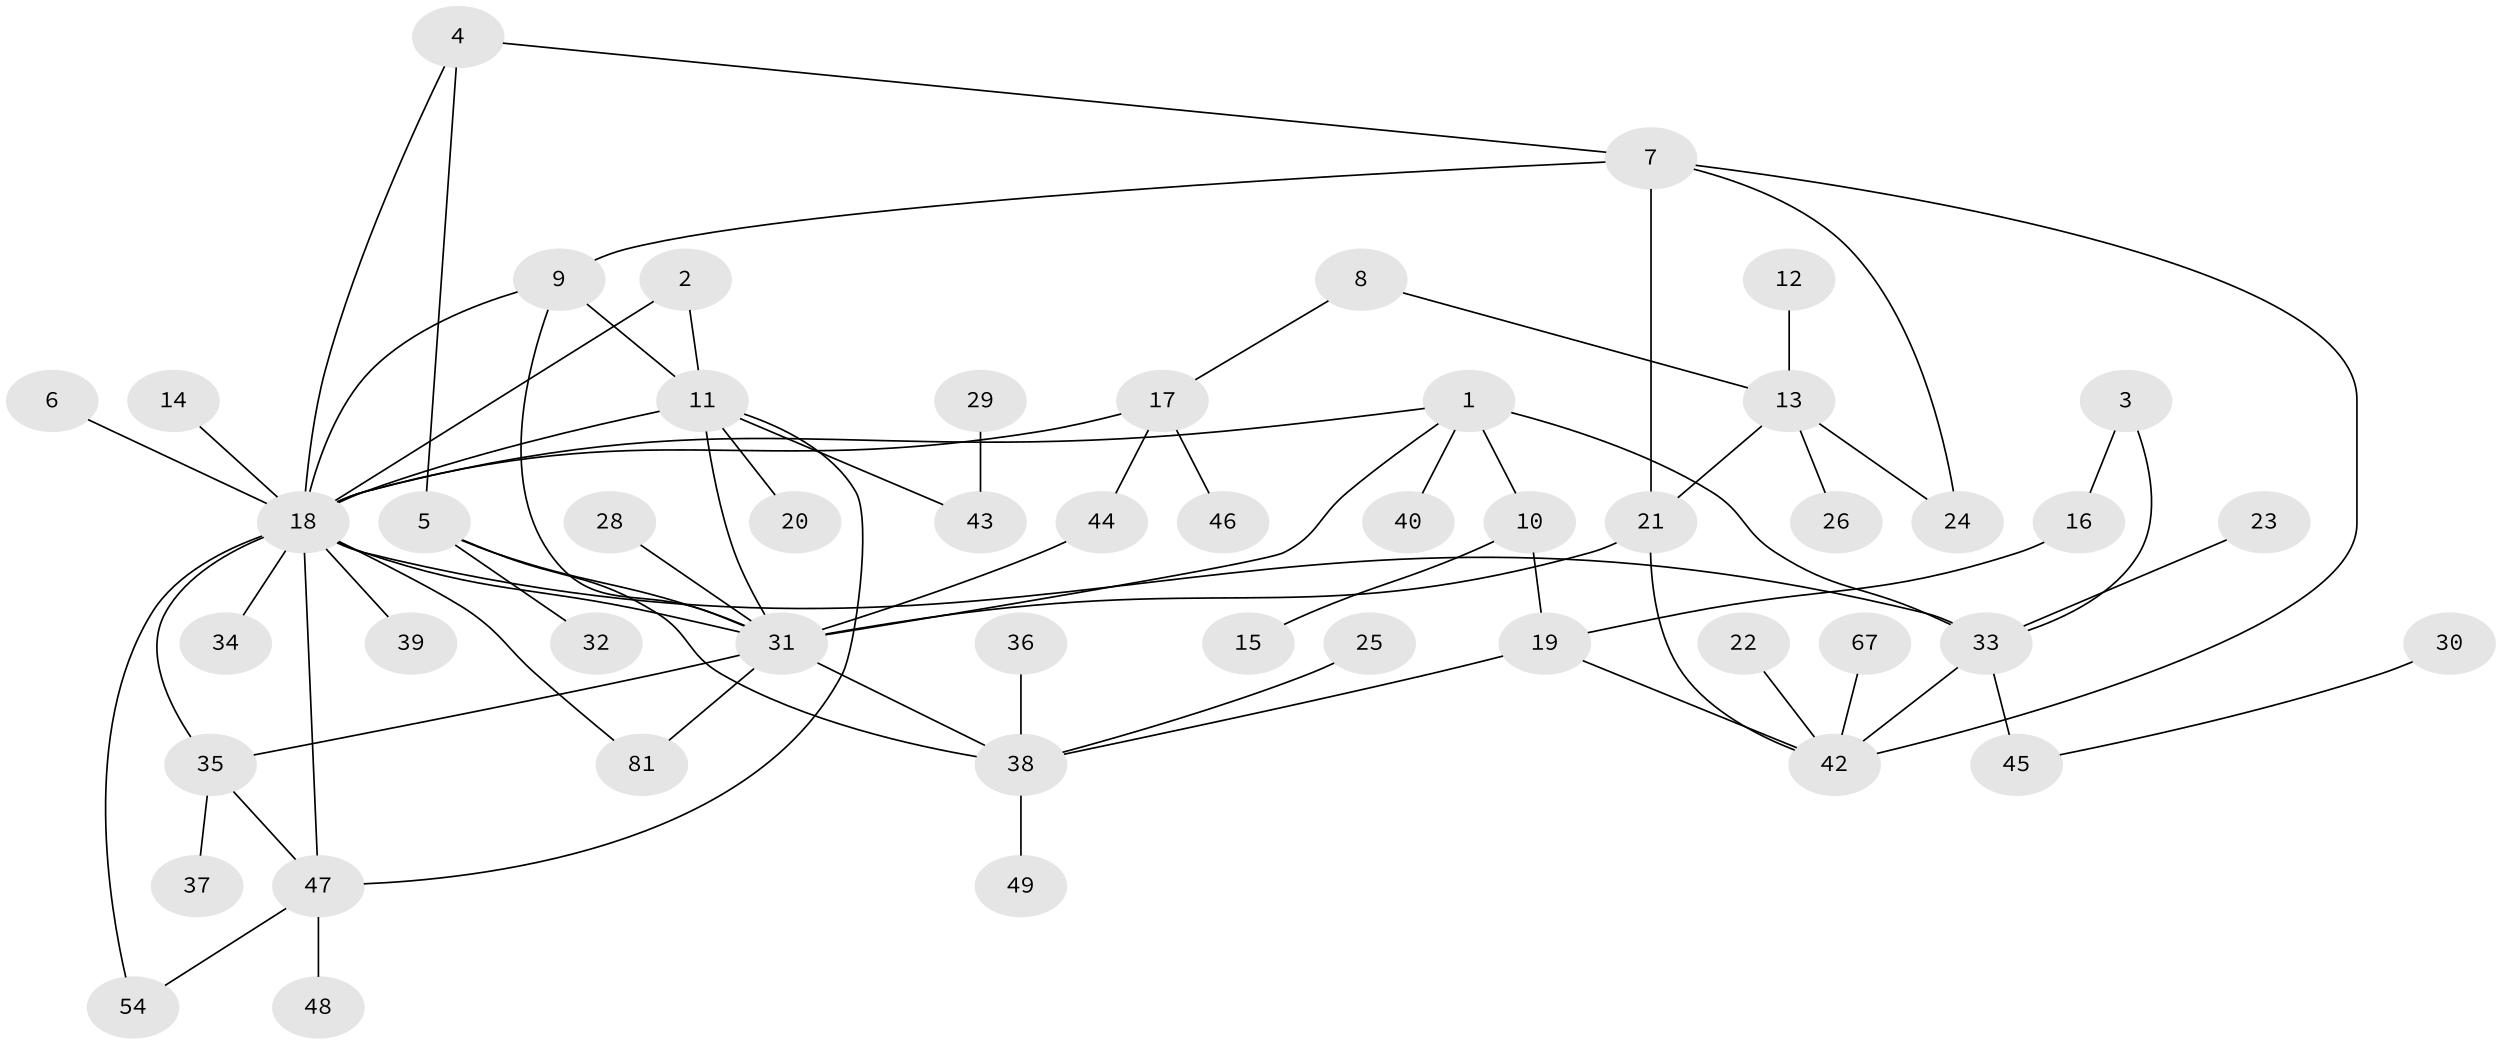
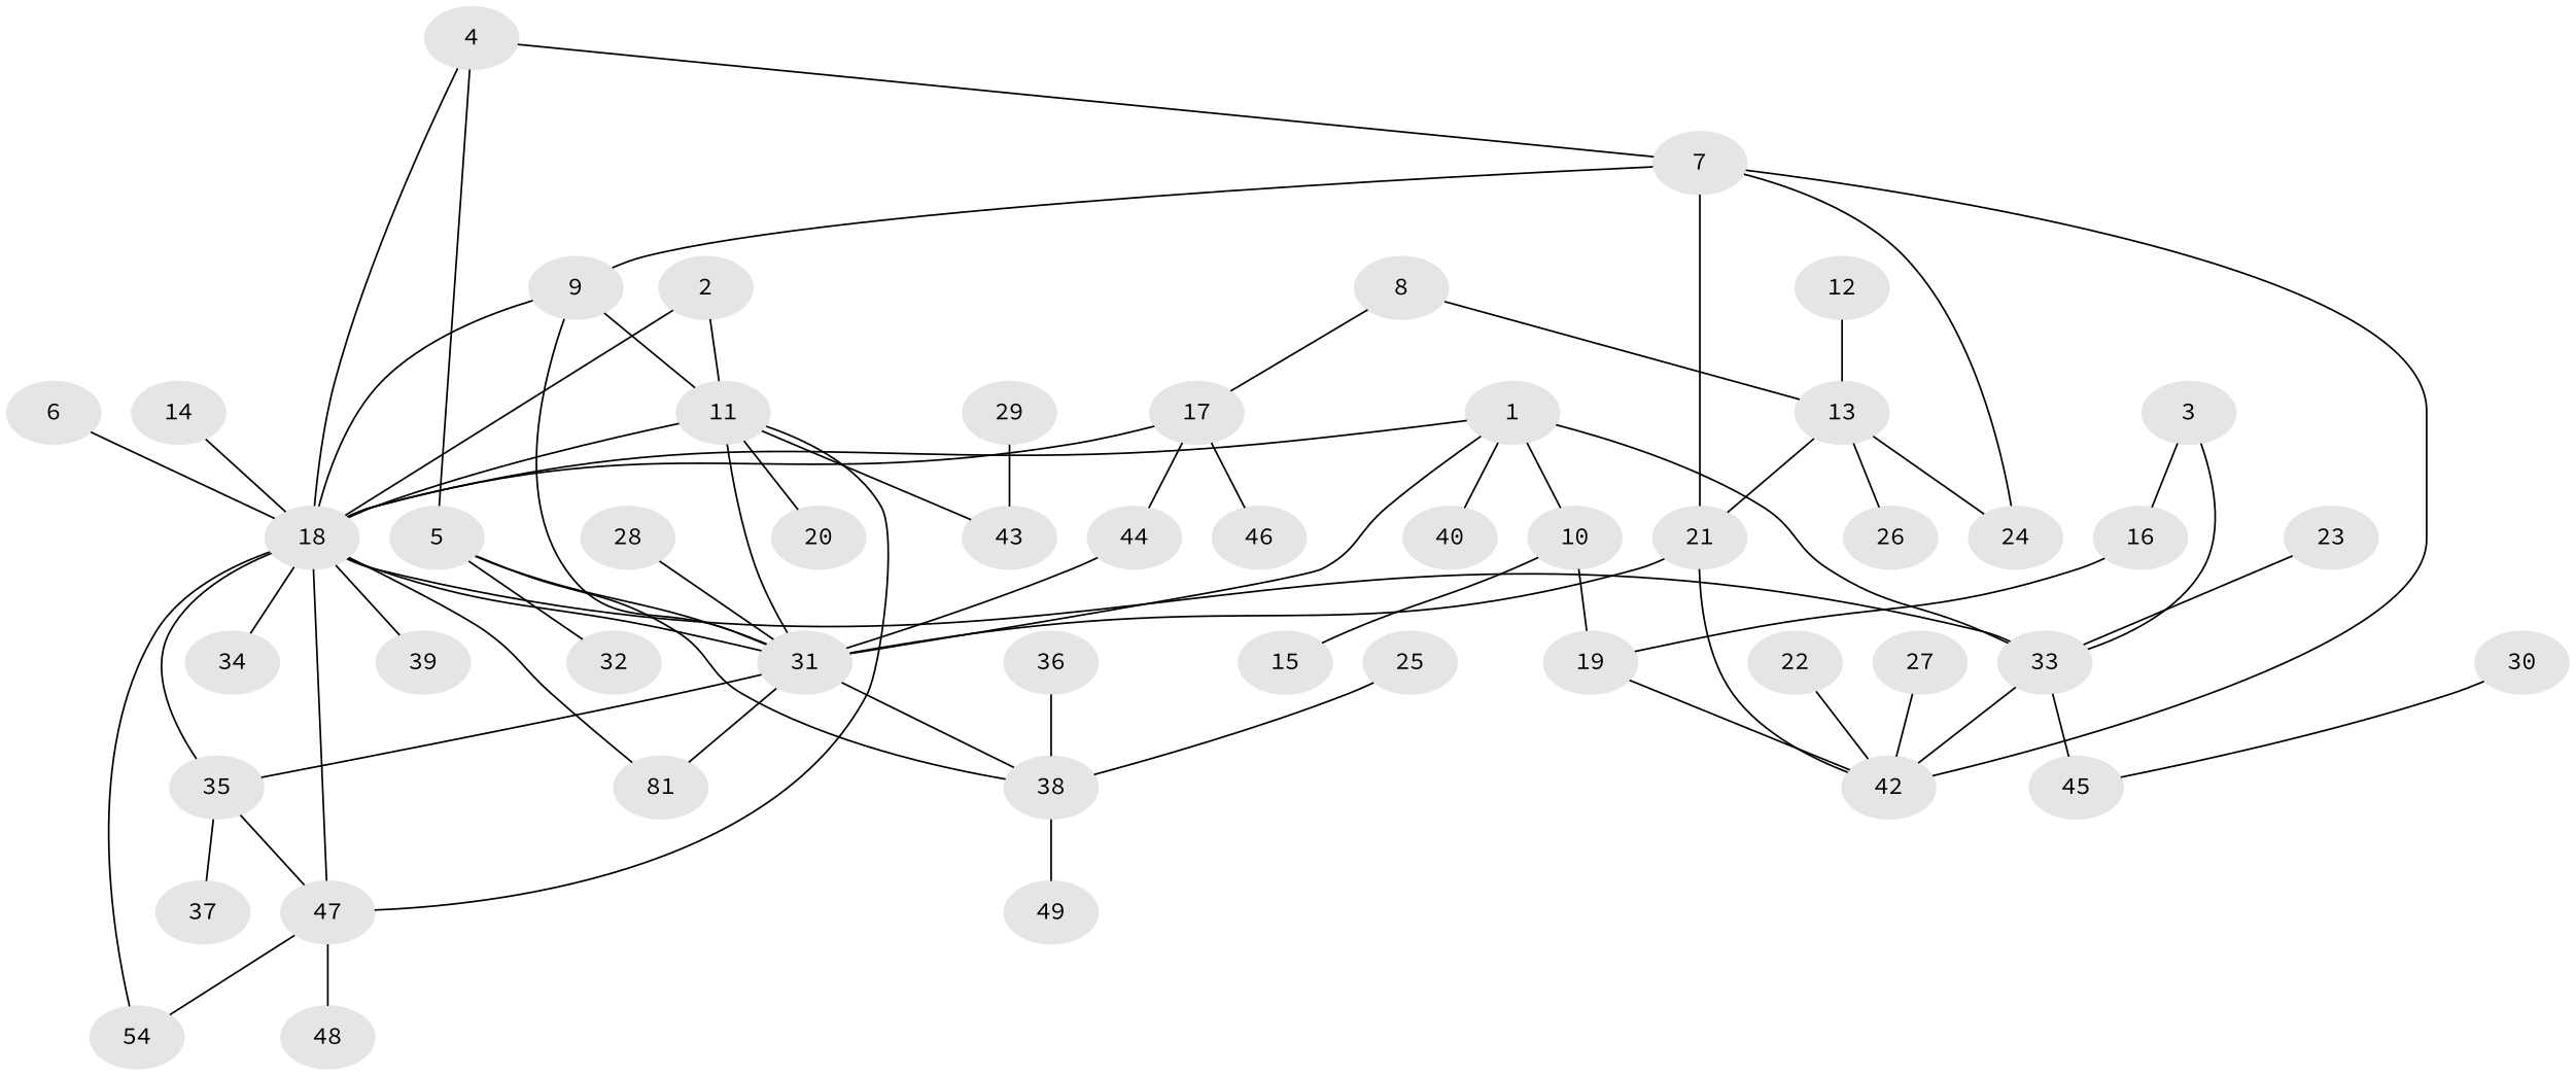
  graph {
    fontname="Source Code Pro"
    node [color=gray90 fontname="Source Code Pro" style=filled]
    edge [fontname="Source Code Pro" weight=1.0]
    1
    10
    18
    31
    33
    40
    15
    19
    47
    34
    35
    39
    n13 [label=81]
    n14 [label=54]
    38
    42
    45
    2
    11
    20
    43
    3
    16
    4
    5
    7
    32
    9
    21
    24
    49
    6
    8
    13
    17
    26
    44
    46
    48
    12
    14
    37
    22
    23
    25
-   27 [label=67]
+   27
    28
    29
    30
    36
    1 -- 10
    1 -- 18
    1 -- 31
    1 -- 33 [weight=2.0]
    1 -- 40
    10 -- 15
    10 -- 19
    18 -- 31
    18 -- 33
    18 -- 47
    18 -- 34
    18 -- 35
    18 -- 39
    18 -- n13
    18 -- n14
    31 -- 35
    31 -- n13
    31 -- 38
    33 -- 42
    33 -- 45
-   19 -- 38
    19 -- 42
    47 -- n14
    47 -- 48
    35 -- 47
    35 -- 37
    38 -- 49
    2 -- 18
    2 -- 11
    11 -- 18
    11 -- 31
    11 -- 47
    11 -- 20
    11 -- 43
    3 -- 33
    3 -- 16
    16 -- 19
    4 -- 18
    4 -- 5
    4 -- 7
    5 -- 31
    5 -- 38
    5 -- 32
    7 -- 42
    7 -- 9
    7 -- 21
    7 -- 24
    9 -- 18
    9 -- 31
    9 -- 11
    21 -- 31 [weight=2.0]
    21 -- 42
    6 -- 18
    8 -- 13
    8 -- 17
    13 -- 21
    13 -- 24
    13 -- 26
    17 -- 18
    17 -- 44
    17 -- 46
    44 -- 31
    12 -- 13
    14 -- 18
    22 -- 42
    23 -- 33
    25 -- 38
    27 -- 42
    28 -- 31
    29 -- 43
    30 -- 45
    36 -- 38
  }
